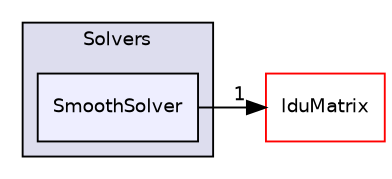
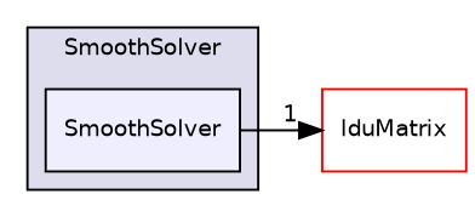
  digraph {
    compound=true
    rankdir=LR
    node [fontname=Helvetica fontsize=10 shape=box]
    n1 [fillcolor="#eeeeff" label=SmoothSolver pencolor=black style=filled]
    n2 [color=red label=lduMatrix]
    subgraph cluster_1 {
      bgcolor="#ddddee"
      fontname=Helvetica
      fontsize=10
-     label=Solvers
+     label=SmoothSolver
      pencolor=black
      n1
    }
    n1 -> n2 [headlabel=1 labeldistance=1.5 labelfontname=Helvetica labelfontsize=10]
  }
